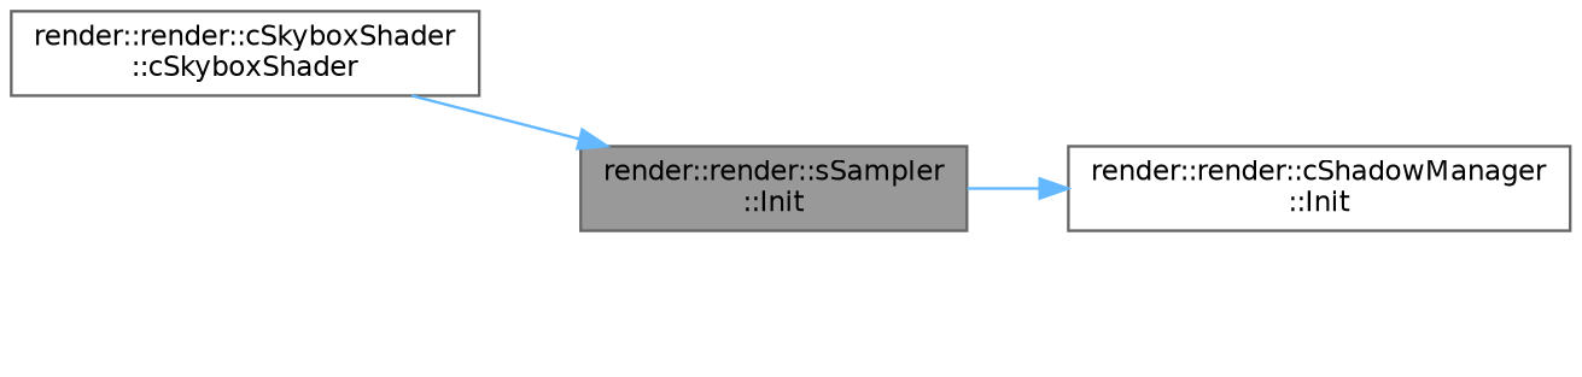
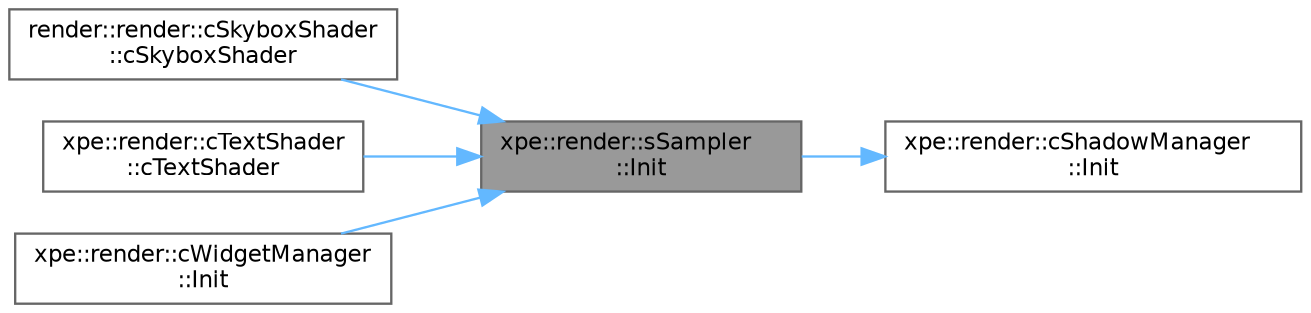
  digraph {
    rankdir=RL
    node [color=grey40 fillcolor=white fontname=Helvetica fontsize=10 shape=box style=filled]
    edge [color=steelblue1 dir=back fontname=Helvetica fontsize=10 labelfontname=Helvetica labelfontsize=10 style=solid]
-   n1 [color=gray40 fillcolor=grey60 fontcolor=black height=0.2 label="render::render::sSampler\l::Init" width=0.4]
+   n1 [color=gray40 fillcolor=grey60 fontcolor=black height=0.2 label="xpe::render::sSampler\l::Init" width=0.4]
    n2 [height=0.2 label="render::render::cSkyboxShader\l::cSkyboxShader" width=0.4]
-   n5 [height=0.2 label="render::render::cShadowManager\l::Init" width=0.4]
+   n3 [height=0.2 label="xpe::render::cTextShader\l::cTextShader" width=0.4]
+   n4 [height=0.2 label="xpe::render::cWidgetManager\l::Init" width=0.4]
+   n5 [height=0.2 label="xpe::render::cShadowManager\l::Init" width=0.4]
    n1 -> n2
+   n1 -> n3
+   n1 -> n4
    n5 -> n1
  }
